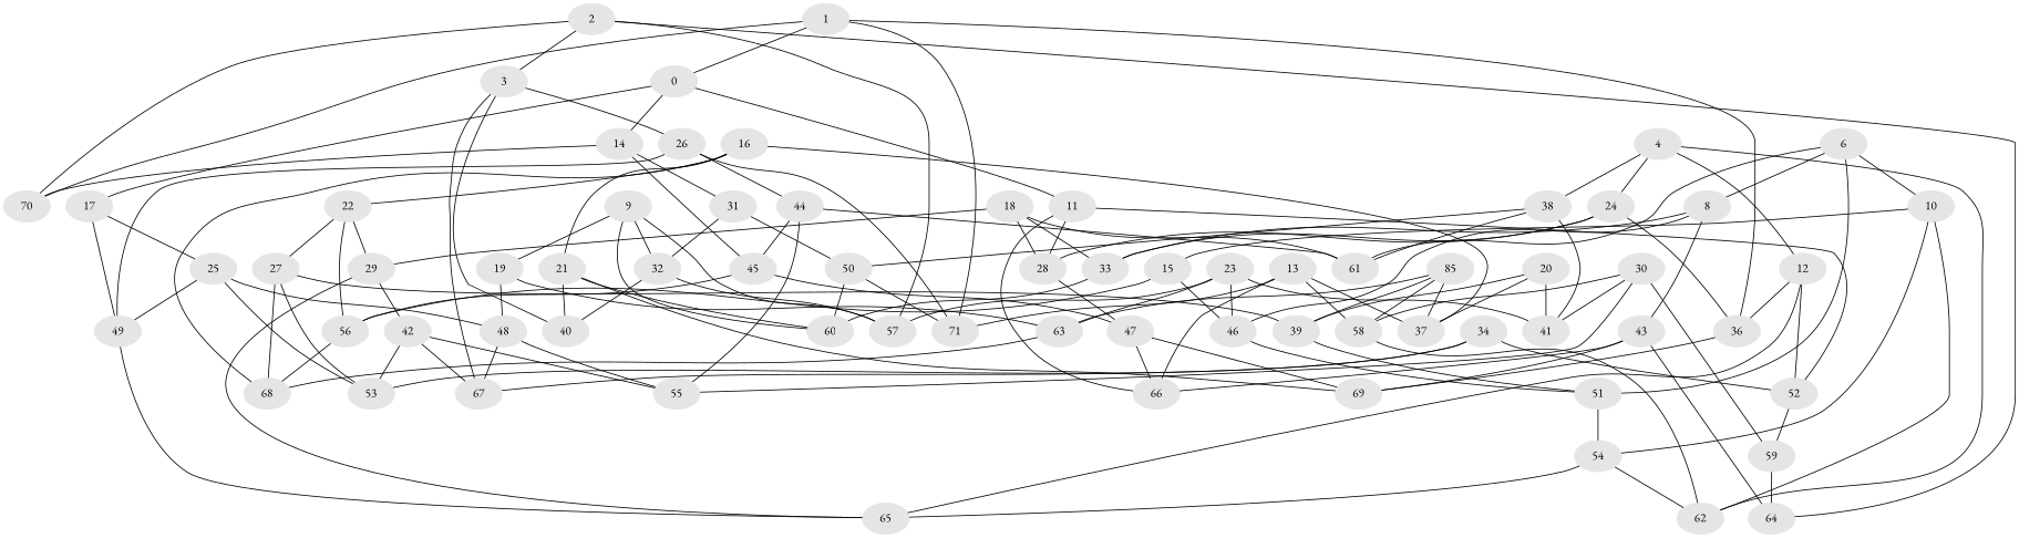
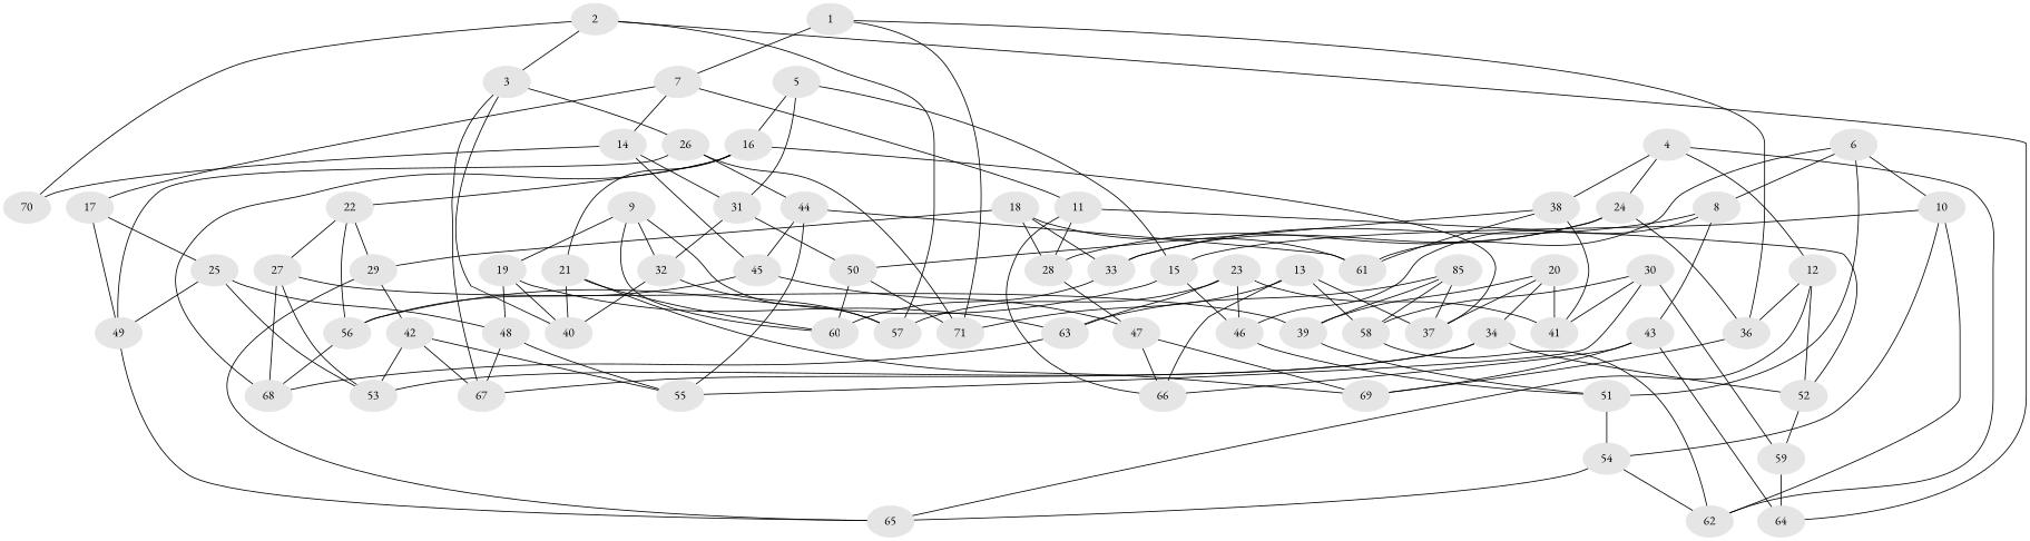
  graph {
    fontname="EB Garamond"
    node [color=gray90 fontname="EB Garamond" style=filled]
    edge [fontname="EB Garamond"]
    1
-   7 [label=0]
+   7
    36
    70
    71
    11
    14
    17
    69
    2
    3
    57
    64
    26
    40
    67
    49
    44
    4
    12
    24
    38
    62
    52
    65
    33
    28
    61
    41
    50
+   5
    15
    16
    31
    46
    56
    68
    37
    21
    22
    32
    6
    8
    10
    51
    43
    54
    66
    45
    25
    60
    9
    19
    48
    63
    47
    59
    13
    58
    29
    27
    53
    18
    42
    55
    20
    34
    39
    23
    30
    n71 [label=85]
    1 -- 7
    1 -- 36
-   1 -- 70
    1 -- 71
    7 -- 11
    7 -- 14
    7 -- 17
    36 -- 69
    11 -- 52
    11 -- 28
    11 -- 66
    14 -- 70
    14 -- 31
    14 -- 45
    17 -- 49
    17 -- 25
    2 -- 70
    2 -- 3
    2 -- 57
    2 -- 64
    3 -- 26
    3 -- 40
    3 -- 67
    26 -- 71
    26 -- 49
    26 -- 44
    49 -- 65
    44 -- 61
    44 -- 45
    44 -- 55
    4 -- 12
    4 -- 24
    4 -- 38
    4 -- 62
    12 -- 36
    12 -- 52
    12 -- 65
    24 -- 36
    24 -- 33
    24 -- 28
    38 -- 61
    38 -- 41
    38 -- 50
    52 -- 59
    33 -- 60
    28 -- 47
    50 -- 71
    50 -- 60
+   5 -- 15
+   5 -- 16
+   5 -- 31
    15 -- 46
    15 -- 56
    16 -- 68
    16 -- 37
    16 -- 21
    16 -- 22
    31 -- 50
    31 -- 32
    46 -- 51
    56 -- 68
    21 -- 69
    21 -- 40
    21 -- 60
    22 -- 56
    22 -- 29
    22 -- 27
    32 -- 57
    32 -- 40
    6 -- 61
    6 -- 8
    6 -- 10
    6 -- 51
    8 -- 33
    8 -- 46
    8 -- 43
    10 -- 62
    10 -- 15
    10 -- 54
    51 -- 54
    43 -- 69
    43 -- 64
    43 -- 66
    54 -- 62
    54 -- 65
    45 -- 56
    45 -- 47
    25 -- 49
    25 -- 48
    25 -- 53
    9 -- 57
    9 -- 32
    9 -- 60
    9 -- 19
+   19 -- 40
    19 -- 48
    19 -- 63
    48 -- 67
    48 -- 55
    63 -- 68
    47 -- 69
    47 -- 66
    59 -- 64
    13 -- 71
    13 -- 37
    13 -- 66
    13 -- 58
    58 -- 62
    29 -- 65
    29 -- 42
    27 -- 68
    27 -- 53
    27 -- 39
    18 -- 33
    18 -- 28
    18 -- 61
    18 -- 29
    42 -- 67
    42 -- 53
    42 -- 55
    20 -- 41
    20 -- 37
+   20 -- 34
    20 -- 39
    34 -- 67
    34 -- 52
    34 -- 53
    39 -- 51
    23 -- 57
    23 -- 41
    23 -- 46
    23 -- 63
    30 -- 41
    30 -- 59
    30 -- 58
    30 -- 55
    n71 -- 37
    n71 -- 63
    n71 -- 58
    n71 -- 39
  }
